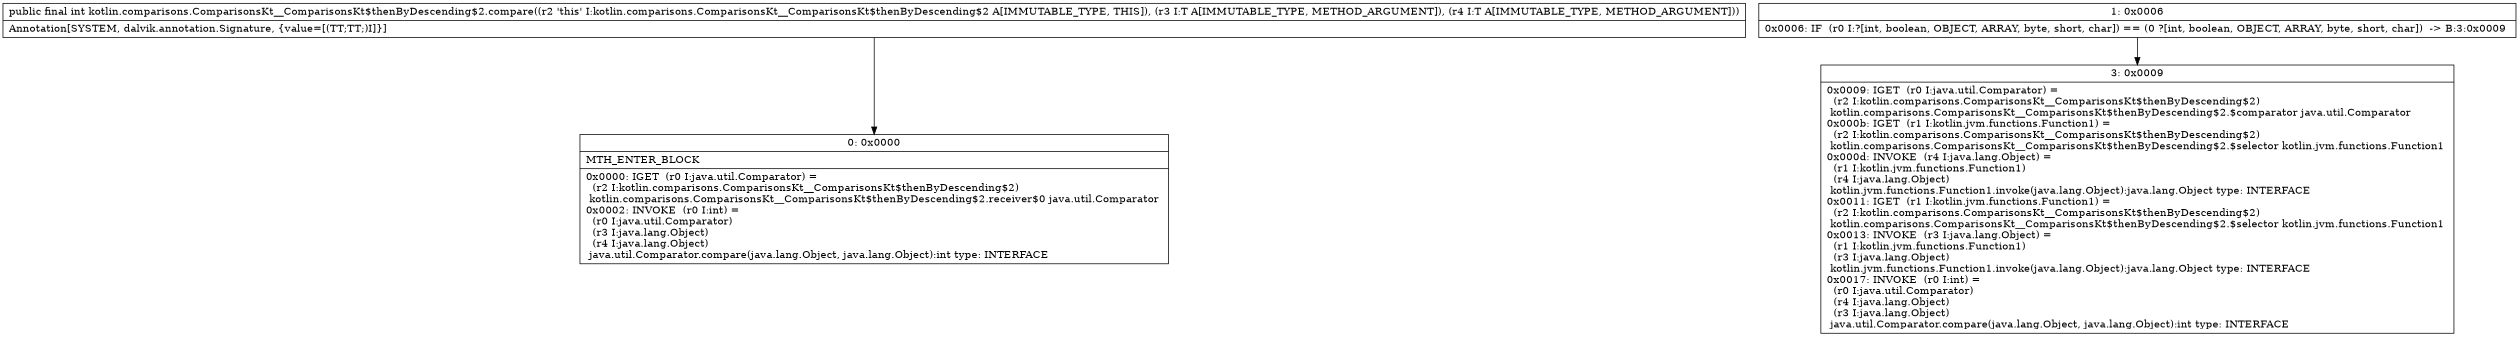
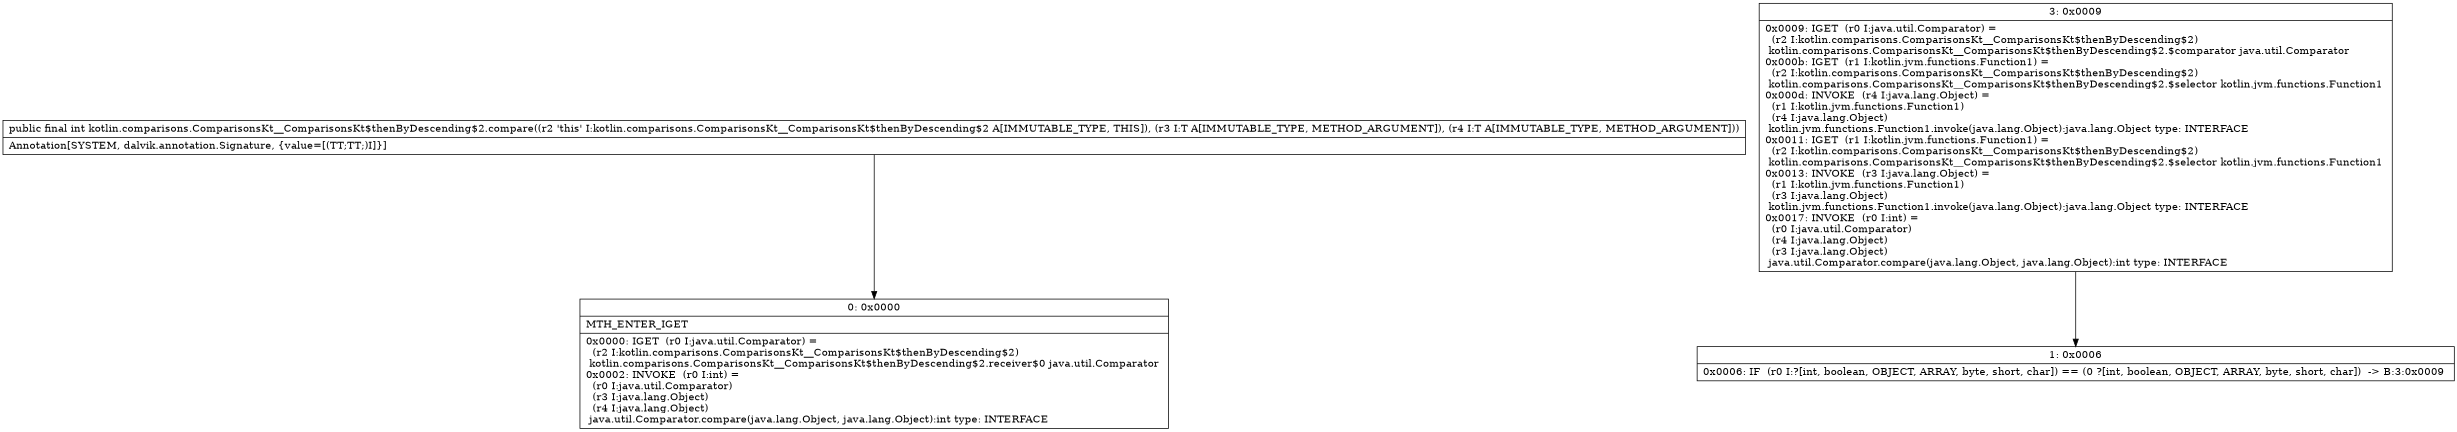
  digraph {
    node [shape=record]
-   n1 [label="{0\:\ 0x0000|MTH_ENTER_BLOCK\l|0x0000: IGET  (r0 I:java.util.Comparator) = \l  (r2 I:kotlin.comparisons.ComparisonsKt__ComparisonsKt$thenByDescending$2)\l kotlin.comparisons.ComparisonsKt__ComparisonsKt$thenByDescending$2.receiver$0 java.util.Comparator \l0x0002: INVOKE  (r0 I:int) = \l  (r0 I:java.util.Comparator)\l  (r3 I:java.lang.Object)\l  (r4 I:java.lang.Object)\l java.util.Comparator.compare(java.lang.Object, java.lang.Object):int type: INTERFACE \l}"]
+   n1 [label="{0\:\ 0x0000|MTH_ENTER_IGET\l|0x0000: IGET  (r0 I:java.util.Comparator) = \l  (r2 I:kotlin.comparisons.ComparisonsKt__ComparisonsKt$thenByDescending$2)\l kotlin.comparisons.ComparisonsKt__ComparisonsKt$thenByDescending$2.receiver$0 java.util.Comparator \l0x0002: INVOKE  (r0 I:int) = \l  (r0 I:java.util.Comparator)\l  (r3 I:java.lang.Object)\l  (r4 I:java.lang.Object)\l java.util.Comparator.compare(java.lang.Object, java.lang.Object):int type: INTERFACE \l}"]
    n2 [label="{1\:\ 0x0006|0x0006: IF  (r0 I:?[int, boolean, OBJECT, ARRAY, byte, short, char]) == (0 ?[int, boolean, OBJECT, ARRAY, byte, short, char])  \-\> B:3:0x0009 \l}"]
    n3 [label="{3\:\ 0x0009|0x0009: IGET  (r0 I:java.util.Comparator) = \l  (r2 I:kotlin.comparisons.ComparisonsKt__ComparisonsKt$thenByDescending$2)\l kotlin.comparisons.ComparisonsKt__ComparisonsKt$thenByDescending$2.$comparator java.util.Comparator \l0x000b: IGET  (r1 I:kotlin.jvm.functions.Function1) = \l  (r2 I:kotlin.comparisons.ComparisonsKt__ComparisonsKt$thenByDescending$2)\l kotlin.comparisons.ComparisonsKt__ComparisonsKt$thenByDescending$2.$selector kotlin.jvm.functions.Function1 \l0x000d: INVOKE  (r4 I:java.lang.Object) = \l  (r1 I:kotlin.jvm.functions.Function1)\l  (r4 I:java.lang.Object)\l kotlin.jvm.functions.Function1.invoke(java.lang.Object):java.lang.Object type: INTERFACE \l0x0011: IGET  (r1 I:kotlin.jvm.functions.Function1) = \l  (r2 I:kotlin.comparisons.ComparisonsKt__ComparisonsKt$thenByDescending$2)\l kotlin.comparisons.ComparisonsKt__ComparisonsKt$thenByDescending$2.$selector kotlin.jvm.functions.Function1 \l0x0013: INVOKE  (r3 I:java.lang.Object) = \l  (r1 I:kotlin.jvm.functions.Function1)\l  (r3 I:java.lang.Object)\l kotlin.jvm.functions.Function1.invoke(java.lang.Object):java.lang.Object type: INTERFACE \l0x0017: INVOKE  (r0 I:int) = \l  (r0 I:java.util.Comparator)\l  (r4 I:java.lang.Object)\l  (r3 I:java.lang.Object)\l java.util.Comparator.compare(java.lang.Object, java.lang.Object):int type: INTERFACE \l}"]
    n4 [label="{public final int kotlin.comparisons.ComparisonsKt__ComparisonsKt$thenByDescending$2.compare((r2 'this' I:kotlin.comparisons.ComparisonsKt__ComparisonsKt$thenByDescending$2 A[IMMUTABLE_TYPE, THIS]), (r3 I:T A[IMMUTABLE_TYPE, METHOD_ARGUMENT]), (r4 I:T A[IMMUTABLE_TYPE, METHOD_ARGUMENT]))  | Annotation[SYSTEM, dalvik.annotation.Signature, \{value=[(TT;TT;)I]\}]\l}"]
-   n2 -> n3
+   n3 -> n2
    n4 -> n1
  }
